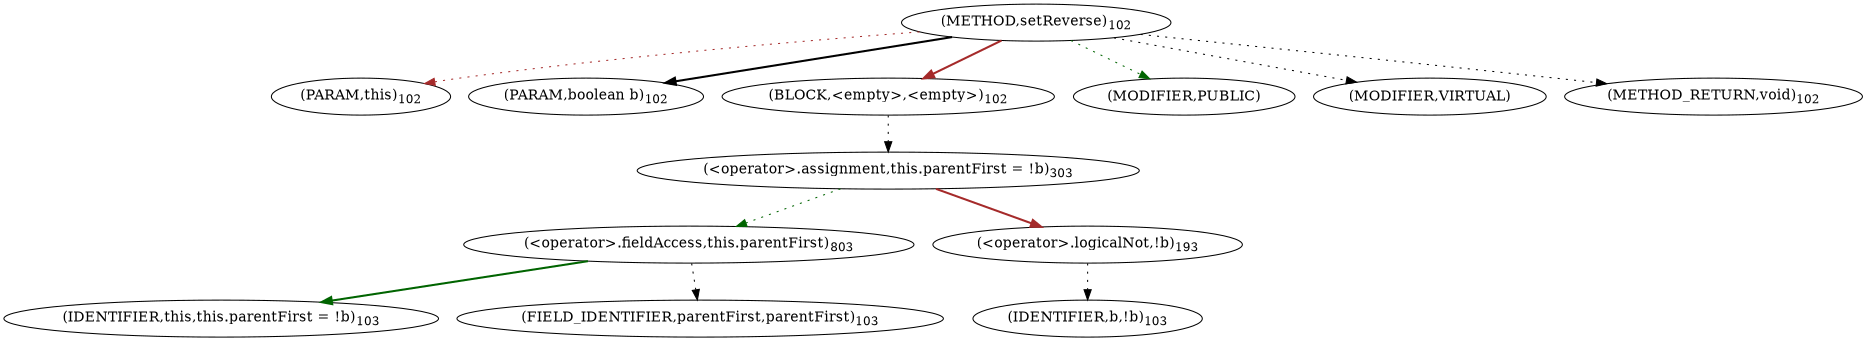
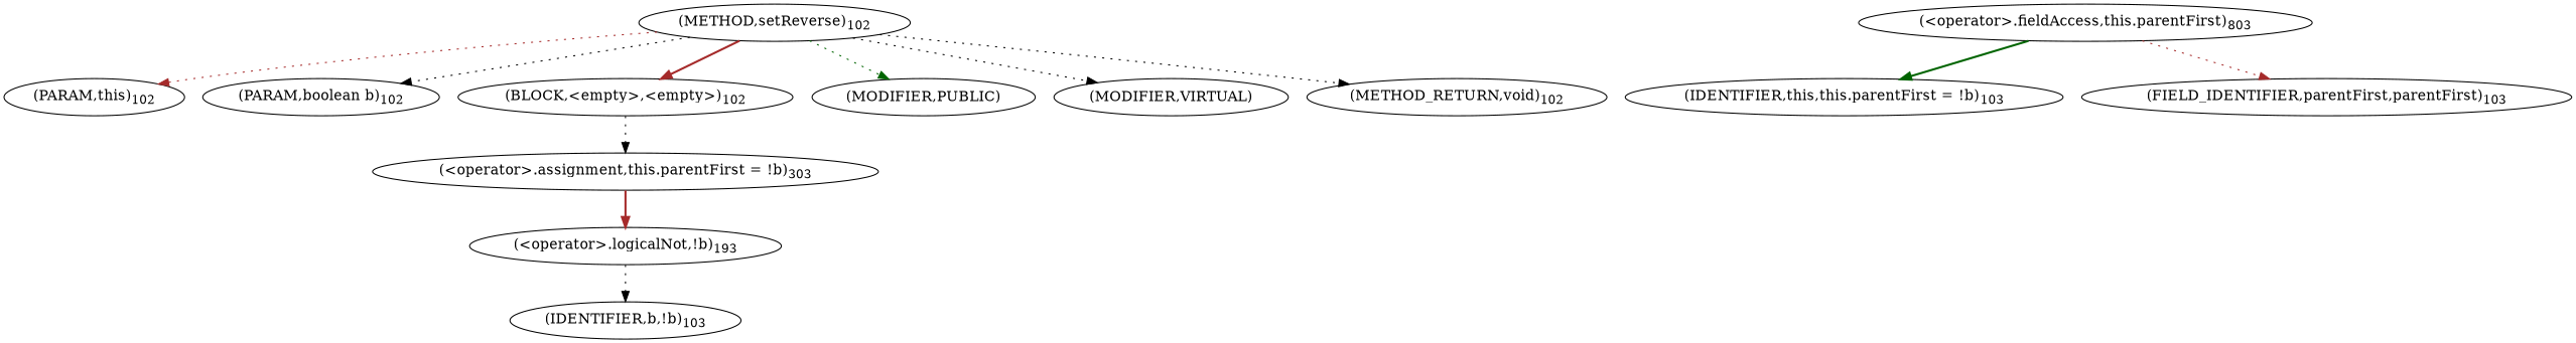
  digraph {
    edge [color=black style=dotted]
    n1 [label=<(METHOD,setReverse)<SUB>102</SUB>>]
    n2 [label=<(PARAM,this)<SUB>102</SUB>>]
    n3 [label=<(PARAM,boolean b)<SUB>102</SUB>>]
    n4 [label=<(BLOCK,&lt;empty&gt;,&lt;empty&gt;)<SUB>102</SUB>>]
    n5 [label=<(MODIFIER,PUBLIC)>]
    n6 [label=<(MODIFIER,VIRTUAL)>]
    n7 [label=<(METHOD_RETURN,void)<SUB>102</SUB>>]
    n8 [label=<(&lt;operator&gt;.assignment,this.parentFirst = !b)<SUB>303</SUB>>]
    n9 [label=<(&lt;operator&gt;.fieldAccess,this.parentFirst)<SUB>803</SUB>>]
    n10 [label=<(&lt;operator&gt;.logicalNot,!b)<SUB>193</SUB>>]
    n11 [label=<(IDENTIFIER,this,this.parentFirst = !b)<SUB>103</SUB>>]
    n12 [label=<(FIELD_IDENTIFIER,parentFirst,parentFirst)<SUB>103</SUB>>]
    n13 [label=<(IDENTIFIER,b,!b)<SUB>103</SUB>>]
    n1 -> n2 [color=brown]
-   n1 -> n3 [style=bold]
+   n1 -> n3
    n1 -> n4 [color=brown style=bold]
    n1 -> n5 [color=darkgreen]
    n1 -> n6
    n1 -> n7
    n4 -> n8
-   n8 -> n9 [color=darkgreen]
    n8 -> n10 [color=brown style=bold]
    n9 -> n11 [color=darkgreen style=bold]
-   n9 -> n12
+   n9 -> n12 [color=brown]
    n10 -> n13
  }
